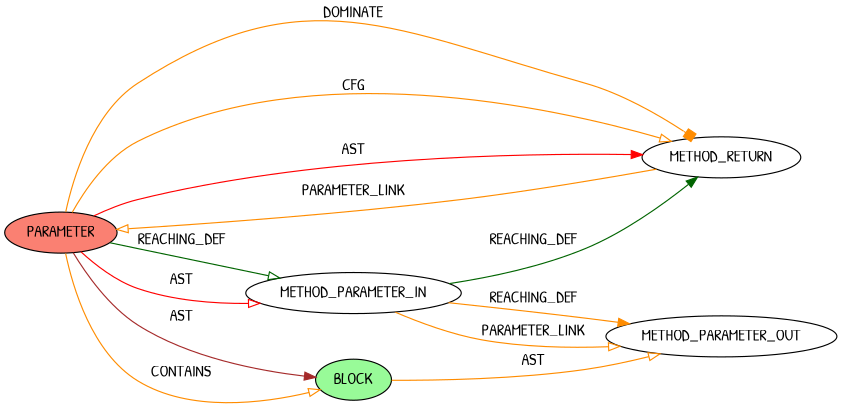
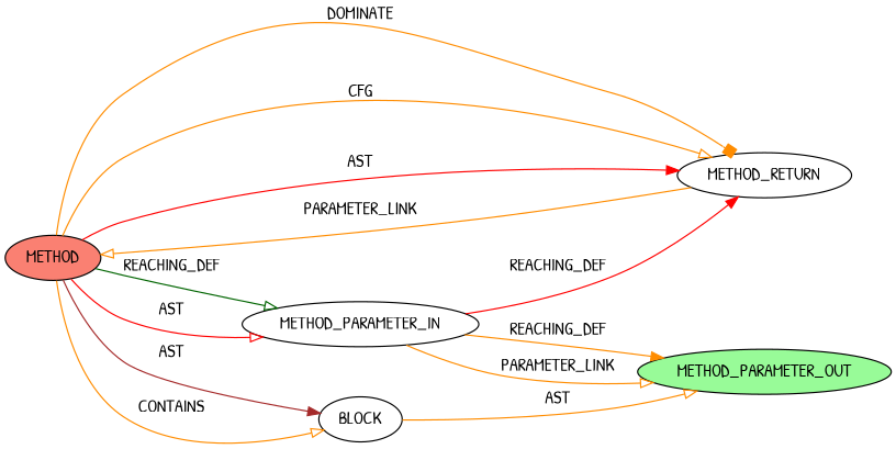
  digraph {
    fontname="Patrick Hand"
    rankdir=LR
    node [CODE="<empty>" ORDER=1 fillcolor=white fontname="Patrick Hand" style=filled EVALUATION_STRATEGY=BY_VALUE TYPE_FULL_NAME=ANY]
    edge [arrowhead=onormal color=darkorange fontname="Patrick Hand"]
-   n1 [AST_PARENT_FULL_NAME="<global>" AST_PARENT_TYPE=NAMESPACE_BLOCK FILENAME="<empty>" FULL_NAME="<operator>.preDecrement" IS_EXTERNAL=true NAME="<operator>.preDecrement" ORDER=0 fillcolor=salmon label=PARAMETER EVALUATION_STRATEGY="" TYPE_FULL_NAME=""]
+   n1 [AST_PARENT_FULL_NAME="<global>" AST_PARENT_TYPE=NAMESPACE_BLOCK FILENAME="<empty>" FULL_NAME="<operator>.preDecrement" IS_EXTERNAL=true NAME="<operator>.preDecrement" ORDER=0 fillcolor=salmon label=METHOD EVALUATION_STRATEGY="" TYPE_FULL_NAME=""]
    n2 [CODE=RET ORDER=2 label=METHOD_RETURN]
    n3 [CODE=p1 INDEX=1 IS_VARIADIC=false NAME=p1 label=METHOD_PARAMETER_IN]
-   n4 [ARGUMENT_INDEX=1 fillcolor=palegreen label=BLOCK EVALUATION_STRATEGY=""]
-   n5 [CODE=p1 INDEX=1 IS_VARIADIC=false NAME=p1 label=METHOD_PARAMETER_OUT]
+   n4 [ARGUMENT_INDEX=1 label=BLOCK EVALUATION_STRATEGY=""]
+   n5 [CODE=p1 INDEX=1 IS_VARIADIC=false NAME=p1 fillcolor=palegreen label=METHOD_PARAMETER_OUT]
    n1 -> n2 [arrowhead=box label=DOMINATE]
    n1 -> n2 [label=CFG]
    n1 -> n2 [arrowhead=normal color=red label=AST]
    n1 -> n3 [color=darkgreen label=REACHING_DEF]
    n1 -> n3 [color=red label=AST]
    n1 -> n4 [arrowhead=normal color=brown label=AST]
    n1 -> n4 [label=CONTAINS]
    n2 -> n1 [label=PARAMETER_LINK]
-   n3 -> n2 [VARIABLE=p1 arrowhead=normal color=darkgreen label=REACHING_DEF]
+   n3 -> n2 [VARIABLE=p1 arrowhead=normal color=red label=REACHING_DEF]
    n3 -> n5 [VARIABLE=p1 arrowhead=normal label=REACHING_DEF]
    n3 -> n5 [label=PARAMETER_LINK]
    n4 -> n5 [label=AST]
  }
